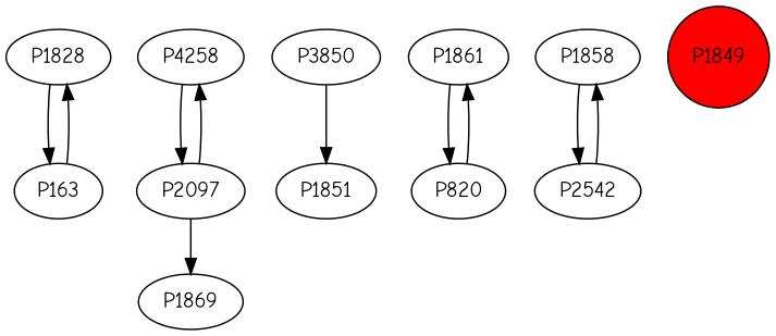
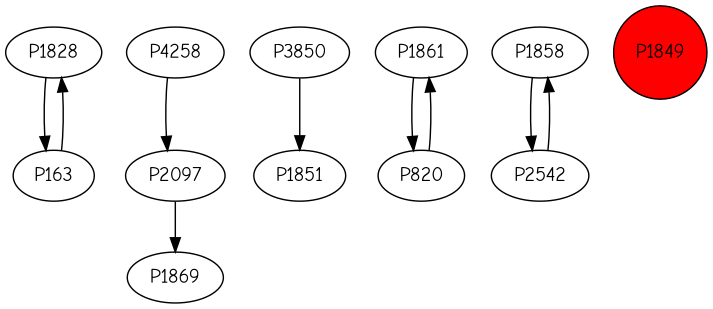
  digraph {
    fontname="Comic Neue"
    node [fontname="Comic Neue"]
    edge [fontname="Comic Neue"]
    n1 [label=P1828]
    P163
    n3 [label=P4258]
    P2097
    P1869
    P3850
    P1851
    P1861
    P820
    P1858
    P2542
    P1849 [fillcolor=red shape=circle style=filled]
    n1 -> P163
    P163 -> n1
    n3 -> P2097
-   P2097 -> n3
    P2097 -> P1869
    P3850 -> P1851
    P1861 -> P820
    P820 -> P1861
    P1858 -> P2542
    P2542 -> P1858
  }
